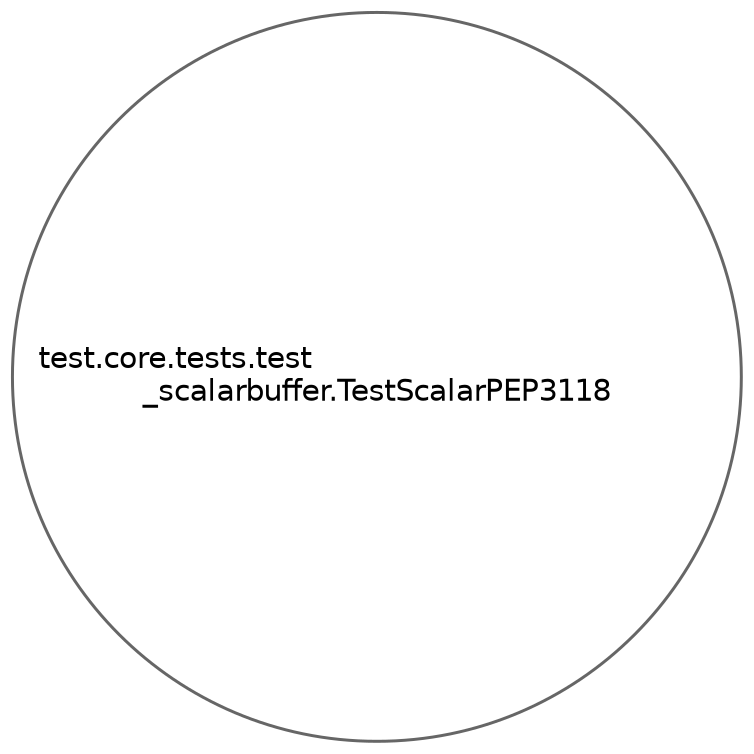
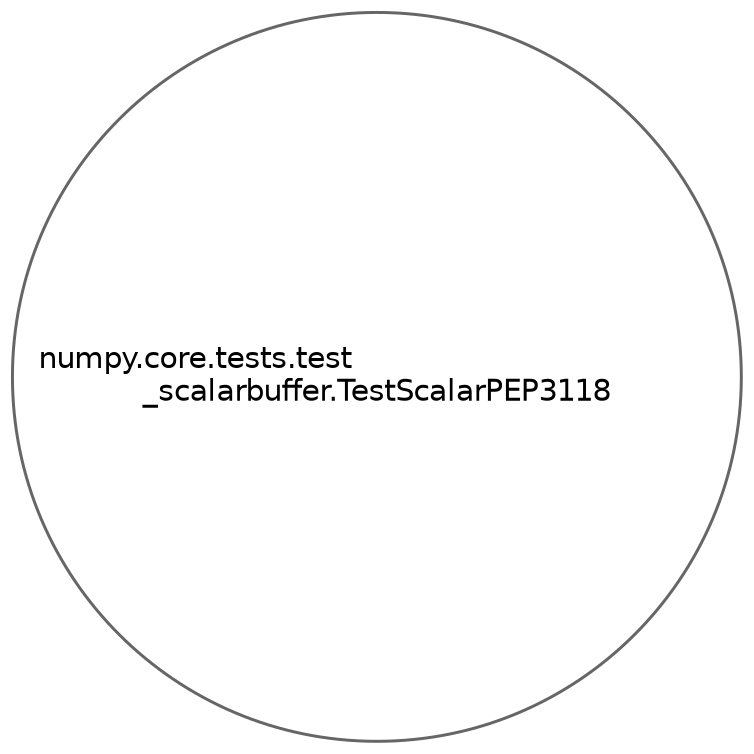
  digraph {
    rankdir=LR
-   n1 [color=grey40 fillcolor=white fontname=Helvetica fontsize=10 height=0.2 label="test.core.tests.test\l_scalarbuffer.TestScalarPEP3118" shape=circle style=filled width=0.4]
+   n1 [color=grey40 fillcolor=white fontname=Helvetica fontsize=10 height=0.2 label="numpy.core.tests.test\l_scalarbuffer.TestScalarPEP3118" shape=circle style=filled width=0.4]
  }
